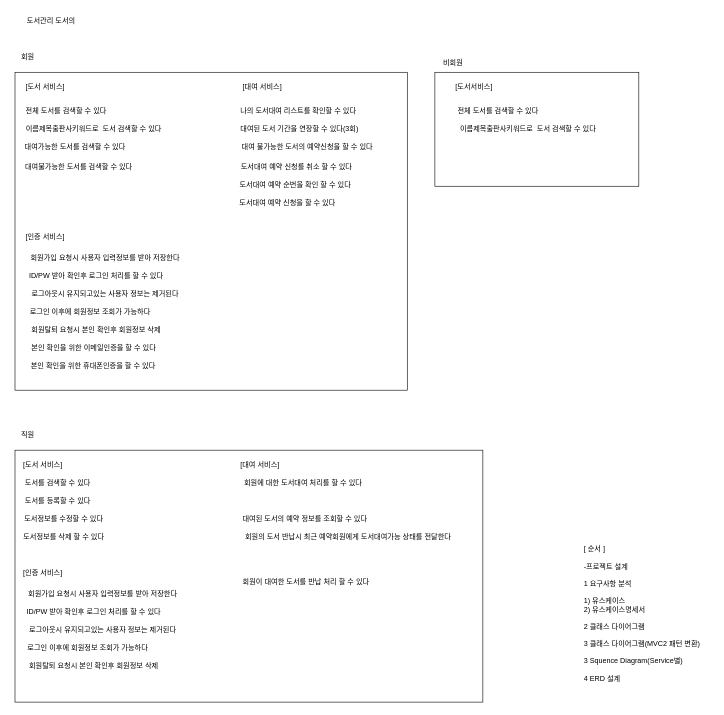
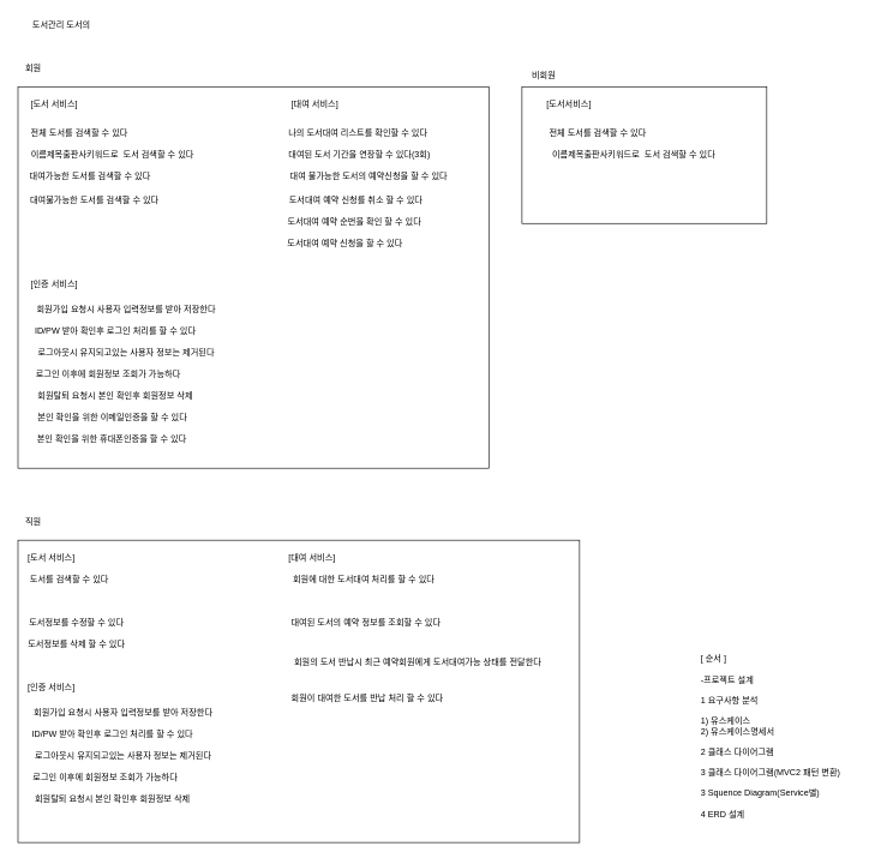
  <mxCell id="0" />
  <mxCell id="1" parent="0" />
  <mxCell id="2" value="" style="rounded=0;whiteSpace=wrap;html=1;" parent="1" vertex="1"><mxGeometry x="24" y="750" width="780" height="420" as="geometry" /></mxCell>
  <mxCell id="3" value="" style="rounded=0;whiteSpace=wrap;html=1;" parent="1" vertex="1"><mxGeometry x="724" y="120" width="340" height="190" as="geometry" /></mxCell>
  <mxCell id="4" value="" style="rounded=0;whiteSpace=wrap;html=1;" parent="1" vertex="1"><mxGeometry x="24" y="120" width="654" height="530" as="geometry" /></mxCell>
  <mxCell id="5" value="도서관리 도서의" style="text;html=1;align=center;verticalAlign=middle;resizable=0;points=[];autosize=1;strokeColor=none;fillColor=none;" parent="1" vertex="1"><mxGeometry x="24" y="20" width="120" height="30" as="geometry" /></mxCell>
  <mxCell id="6" value="회원" style="text;html=1;align=center;verticalAlign=middle;resizable=0;points=[];autosize=1;strokeColor=none;fillColor=none;" parent="1" vertex="1"><mxGeometry x="20" y="80" width="50" height="30" as="geometry" /></mxCell>
  <mxCell id="7" value="비회원" style="text;html=1;align=center;verticalAlign=middle;resizable=0;points=[];autosize=1;strokeColor=none;fillColor=none;" parent="1" vertex="1"><mxGeometry x="724" y="90" width="60" height="30" as="geometry" /></mxCell>
  <mxCell id="8" value="직원" style="text;html=1;align=center;verticalAlign=middle;resizable=0;points=[];autosize=1;strokeColor=none;fillColor=none;" parent="1" vertex="1"><mxGeometry x="20" y="710" width="50" height="30" as="geometry" /></mxCell>
  <mxCell id="9" value="전체 도서를 검색할 수 있다" style="text;html=1;align=center;verticalAlign=middle;resizable=0;points=[];autosize=1;strokeColor=none;fillColor=none;" parent="1" vertex="1"><mxGeometry x="24" y="170" width="170" height="30" as="geometry" /></mxCell>
  <mxCell id="10" value="도서대여 예약 신청을 할 수 있다" style="text;html=1;align=center;verticalAlign=middle;resizable=0;points=[];autosize=1;strokeColor=none;fillColor=none;" parent="1" vertex="1"><mxGeometry x="377.5" y="322" width="200" height="30" as="geometry" /></mxCell>
  <mxCell id="11" value="[도서 서비스]" style="text;html=1;align=center;verticalAlign=middle;resizable=0;points=[];autosize=1;strokeColor=none;fillColor=none;" parent="1" vertex="1"><mxGeometry x="29" y="130" width="90" height="30" as="geometry" /></mxCell>
  <mxCell id="12" value="[도서서비스]" style="text;html=1;align=center;verticalAlign=middle;resizable=0;points=[];autosize=1;strokeColor=none;fillColor=none;" parent="1" vertex="1"><mxGeometry x="744" y="130" width="90" height="30" as="geometry" /></mxCell>
  <mxCell id="13" value="[인증 서비스]" style="text;html=1;align=center;verticalAlign=middle;resizable=0;points=[];autosize=1;strokeColor=none;fillColor=none;" parent="1" vertex="1"><mxGeometry x="29" y="380" width="90" height="30" as="geometry" /></mxCell>
  <mxCell id="14" value="회원가입 요청시 사용자 입력정보를 받아 저장한다" style="text;html=1;align=center;verticalAlign=middle;resizable=0;points=[];autosize=1;strokeColor=none;fillColor=none;" parent="1" vertex="1"><mxGeometry x="29" y="414" width="290" height="30" as="geometry" /></mxCell>
  <mxCell id="15" value="ID/PW 받아 확인후 로그인 처리를 할 수 있다" style="text;html=1;align=center;verticalAlign=middle;resizable=0;points=[];autosize=1;strokeColor=none;fillColor=none;" parent="1" vertex="1"><mxGeometry x="29" y="444" width="260" height="30" as="geometry" /></mxCell>
  <mxCell id="16" value="로그아웃시 유지되고있는 사용자 정보는 제거된다" style="text;html=1;align=center;verticalAlign=middle;resizable=0;points=[];autosize=1;strokeColor=none;fillColor=none;" parent="1" vertex="1"><mxGeometry x="29" y="474" width="290" height="30" as="geometry" /></mxCell>
  <mxCell id="17" value="로그인 이후에 회원정보 조회가 가능하다" style="text;html=1;align=center;verticalAlign=middle;resizable=0;points=[];autosize=1;strokeColor=none;fillColor=none;" parent="1" vertex="1"><mxGeometry x="29" y="504" width="240" height="30" as="geometry" /></mxCell>
  <mxCell id="18" value="회원탈퇴 요청시 본인 확인후 회원정보 삭제" style="text;html=1;align=center;verticalAlign=middle;resizable=0;points=[];autosize=1;strokeColor=none;fillColor=none;" parent="1" vertex="1"><mxGeometry x="29" y="534" width="260" height="30" as="geometry" /></mxCell>
  <mxCell id="19" value="[인증 서비스]" style="text;html=1;align=center;verticalAlign=middle;resizable=0;points=[];autosize=1;strokeColor=none;fillColor=none;" parent="1" vertex="1"><mxGeometry x="25" y="940" width="90" height="30" as="geometry" /></mxCell>
  <mxCell id="20" value="회원가입 요청시 사용자 입력정보를 받아 저장한다" style="text;html=1;align=center;verticalAlign=middle;resizable=0;points=[];autosize=1;strokeColor=none;fillColor=none;" parent="1" vertex="1"><mxGeometry x="25" y="974" width="290" height="30" as="geometry" /></mxCell>
  <mxCell id="21" value="ID/PW 받아 확인후 로그인 처리를 할 수 있다" style="text;html=1;align=center;verticalAlign=middle;resizable=0;points=[];autosize=1;strokeColor=none;fillColor=none;" parent="1" vertex="1"><mxGeometry x="25" y="1004" width="260" height="30" as="geometry" /></mxCell>
  <mxCell id="22" value="로그아웃시 유지되고있는 사용자 정보는 제거된다" style="text;html=1;align=center;verticalAlign=middle;resizable=0;points=[];autosize=1;strokeColor=none;fillColor=none;" parent="1" vertex="1"><mxGeometry x="25" y="1034" width="290" height="30" as="geometry" /></mxCell>
  <mxCell id="23" value="로그인 이후에 회원정보 조회가 가능하다" style="text;html=1;align=center;verticalAlign=middle;resizable=0;points=[];autosize=1;strokeColor=none;fillColor=none;" parent="1" vertex="1"><mxGeometry x="25" y="1064" width="240" height="30" as="geometry" /></mxCell>
  <mxCell id="24" value="회원탈퇴 요청시 본인 확인후 회원정보 삭제" style="text;html=1;align=center;verticalAlign=middle;resizable=0;points=[];autosize=1;strokeColor=none;fillColor=none;" parent="1" vertex="1"><mxGeometry x="25" y="1094" width="260" height="30" as="geometry" /></mxCell>
  <mxCell id="25" value="[대여 서비스]" style="text;html=1;align=center;verticalAlign=middle;resizable=0;points=[];autosize=1;strokeColor=none;fillColor=none;" parent="1" vertex="1"><mxGeometry x="390.5" y="130" width="90" height="30" as="geometry" /></mxCell>
  <mxCell id="26" value="도서를 검색할 수 있다" style="text;html=1;align=center;verticalAlign=middle;resizable=0;points=[];autosize=1;strokeColor=none;fillColor=none;" parent="1" vertex="1"><mxGeometry x="25" y="790" width="140" height="30" as="geometry" /></mxCell>
  <mxCell id="27" value="[도서 서비스]" style="text;html=1;align=center;verticalAlign=middle;resizable=0;points=[];autosize=1;strokeColor=none;fillColor=none;" parent="1" vertex="1"><mxGeometry x="25" y="760" width="90" height="30" as="geometry" /></mxCell>
- <mxCell id="28" value="도서를 등록할 수 있다" style="text;html=1;align=center;verticalAlign=middle;resizable=0;points=[];autosize=1;strokeColor=none;fillColor=none;" parent="1" vertex="1"><mxGeometry x="25" y="820" width="140" height="30" as="geometry" /></mxCell>
  <mxCell id="29" value="도서정보를 수정할 수 있다" style="text;html=1;align=center;verticalAlign=middle;resizable=0;points=[];autosize=1;strokeColor=none;fillColor=none;" parent="1" vertex="1"><mxGeometry x="20" y="850" width="170" height="30" as="geometry" /></mxCell>
  <mxCell id="30" value="도서정보를 삭제 할 수 있다" style="text;html=1;align=center;verticalAlign=middle;resizable=0;points=[];autosize=1;strokeColor=none;fillColor=none;" parent="1" vertex="1"><mxGeometry x="20" y="880" width="170" height="30" as="geometry" /></mxCell>
  <mxCell id="31" value="[대여 서비스]" style="text;html=1;align=center;verticalAlign=middle;resizable=0;points=[];autosize=1;strokeColor=none;fillColor=none;" parent="1" vertex="1"><mxGeometry x="387" y="760" width="90" height="30" as="geometry" /></mxCell>
  <mxCell id="32" value="도서대여 예약 신청를 취소 할 수 있다" style="text;html=1;align=center;verticalAlign=middle;resizable=0;points=[];autosize=1;strokeColor=none;fillColor=none;" parent="1" vertex="1"><mxGeometry x="382.5" y="262" width="220" height="30" as="geometry" /></mxCell>
  <mxCell id="33" value="회원에 대한 도서대여 처리를 할 수 있다" style="text;html=1;align=center;verticalAlign=middle;resizable=0;points=[];autosize=1;strokeColor=none;fillColor=none;" parent="1" vertex="1"><mxGeometry x="384" y="790" width="240" height="30" as="geometry" /></mxCell>
  <mxCell id="34" value="나의 도서대여 리스트를 확인할 수 있다" style="text;html=1;align=center;verticalAlign=middle;resizable=0;points=[];autosize=1;strokeColor=none;fillColor=none;" parent="1" vertex="1"><mxGeometry x="380.5" y="170" width="230" height="30" as="geometry" /></mxCell>
  <mxCell id="35" value="도서대여 예약 순번을 확인 할 수 있다" style="text;html=1;align=center;verticalAlign=middle;resizable=0;points=[];autosize=1;strokeColor=none;fillColor=none;" parent="1" vertex="1"><mxGeometry x="380.5" y="292" width="220" height="30" as="geometry" /></mxCell>
  <mxCell id="36" value="회원이 대여한 도서를 반납 처리 할 수 있다" style="text;html=1;align=center;verticalAlign=middle;resizable=0;points=[];autosize=1;strokeColor=none;fillColor=none;" parent="1" vertex="1"><mxGeometry x="384" y="955" width="250" height="30" as="geometry" /></mxCell>
  <mxCell id="37" value="대여된 도서의 예약 정보를 조회할 수 있다" style="text;html=1;align=center;verticalAlign=middle;resizable=0;points=[];autosize=1;strokeColor=none;fillColor=none;" parent="1" vertex="1"><mxGeometry x="382" y="850" width="250" height="30" as="geometry" /></mxCell>
  <mxCell id="38" value="대여된 도서 기간을 연장할 수 있다(3회)" style="text;html=1;align=center;verticalAlign=middle;resizable=0;points=[];autosize=1;strokeColor=none;fillColor=none;" parent="1" vertex="1"><mxGeometry x="382.5" y="200" width="230" height="30" as="geometry" /></mxCell>
  <mxCell id="39" value="대여 불가능한 도서의 예약신청을 할 수 있다" style="text;html=1;align=center;verticalAlign=middle;resizable=0;points=[];autosize=1;strokeColor=none;fillColor=none;" parent="1" vertex="1"><mxGeometry x="380.5" y="230" width="260" height="30" as="geometry" /></mxCell>
  <mxCell id="40" value="대여가능한 도서를 검색할 수 있다" style="text;html=1;align=center;verticalAlign=middle;resizable=0;points=[];autosize=1;strokeColor=none;fillColor=none;" parent="1" vertex="1"><mxGeometry x="24" y="230" width="200" height="30" as="geometry" /></mxCell>
  <mxCell id="41" value="이름제목출판사키워드로&amp;nbsp; 도서 검색할 수 있다" style="text;html=1;align=center;verticalAlign=middle;resizable=0;points=[];autosize=1;strokeColor=none;fillColor=none;" parent="1" vertex="1"><mxGeometry x="20" y="200" width="270" height="30" as="geometry" /></mxCell>
  <mxCell id="42" value="전체 도서를 검색할 수 있다" style="text;html=1;align=center;verticalAlign=middle;resizable=0;points=[];autosize=1;strokeColor=none;fillColor=none;" parent="1" vertex="1"><mxGeometry x="744" y="170" width="170" height="30" as="geometry" /></mxCell>
  <mxCell id="43" value="대여불가능한 도서를 검색할 수 있다" style="text;html=1;align=center;verticalAlign=middle;resizable=0;points=[];autosize=1;strokeColor=none;fillColor=none;" parent="1" vertex="1"><mxGeometry x="20" y="262" width="220" height="30" as="geometry" /></mxCell>
  <mxCell id="44" value="이름제목출판사키워드로&amp;nbsp; 도서 검색할 수 있다" style="text;html=1;align=center;verticalAlign=middle;resizable=0;points=[];autosize=1;strokeColor=none;fillColor=none;" parent="1" vertex="1"><mxGeometry x="744" y="200" width="270" height="30" as="geometry" /></mxCell>
  <mxCell id="45" value="본인 확인을 위한 이메일인증을 할 수 있다" style="text;html=1;align=center;verticalAlign=middle;resizable=0;points=[];autosize=1;strokeColor=none;fillColor=none;" parent="1" vertex="1"><mxGeometry x="30" y="564" width="250" height="30" as="geometry" /></mxCell>
  <mxCell id="46" value="본인 확인을 위한 휴대폰인증을 할 수 있다" style="text;html=1;align=center;verticalAlign=middle;resizable=0;points=[];autosize=1;strokeColor=none;fillColor=none;" parent="1" vertex="1"><mxGeometry x="29" y="594" width="250" height="30" as="geometry" /></mxCell>
- <mxCell id="47" value="회원의 도서 반납시&amp;nbsp;최근 예약회원에게 도서대여가능 상태를 전달한다" style="text;html=1;align=center;verticalAlign=middle;resizable=0;points=[];autosize=1;strokeColor=none;fillColor=none;" parent="1" vertex="1"><mxGeometry x="384" y="880" width="390" height="30" as="geometry" /></mxCell>
+ <mxCell id="47" value="회원의 도서 반납시&amp;nbsp;최근 예약회원에게 도서대여가능 상태를 전달한다" style="text;html=1;align=center;verticalAlign=middle;resizable=0;points=[];autosize=1;strokeColor=none;fillColor=none;" parent="1" vertex="1"><mxGeometry x="384" y="905" width="390" height="30" as="geometry" /></mxCell>
  <mxCell id="48" value="&lt;div style=&quot;text-align: left;&quot;&gt;&lt;span style=&quot;background-color: initial;&quot;&gt;[ 순서 ]&lt;/span&gt;&lt;/div&gt;&lt;div style=&quot;text-align: left;&quot;&gt;&lt;span style=&quot;background-color: initial;&quot;&gt;&lt;br&gt;&lt;/span&gt;&lt;/div&gt;&lt;div style=&quot;text-align: left;&quot;&gt;&lt;span style=&quot;background-color: initial;&quot;&gt;-프로젝트 설계&lt;/span&gt;&lt;/div&gt;&lt;div style=&quot;text-align: left;&quot;&gt;&lt;span style=&quot;background-color: initial;&quot;&gt;&lt;br&gt;&lt;/span&gt;&lt;/div&gt;&lt;div style=&quot;text-align: left;&quot;&gt;&lt;span style=&quot;background-color: initial;&quot;&gt;1 요구사항 분석&lt;/span&gt;&lt;/div&gt;&lt;div style=&quot;text-align: left;&quot;&gt;&lt;span style=&quot;background-color: initial;&quot;&gt;&lt;br&gt;&lt;/span&gt;&lt;/div&gt;&lt;div style=&quot;text-align: left;&quot;&gt;&lt;span style=&quot;background-color: initial;&quot;&gt;1) 유스케이스&amp;nbsp;&lt;/span&gt;&lt;/div&gt;&lt;span style=&quot;&quot;&gt;&lt;div style=&quot;text-align: left;&quot;&gt;&lt;span style=&quot;background-color: initial;&quot;&gt;2) 유스케이스명세서&lt;/span&gt;&lt;/div&gt;&lt;div style=&quot;text-align: left;&quot;&gt;&lt;span style=&quot;background-color: initial;&quot;&gt;&lt;br&gt;&lt;/span&gt;&lt;/div&gt;&lt;div style=&quot;text-align: left;&quot;&gt;&lt;span style=&quot;background-color: initial;&quot;&gt;2 클래스 다이어그램&lt;/span&gt;&lt;/div&gt;&lt;div style=&quot;text-align: left;&quot;&gt;&lt;span style=&quot;background-color: initial;&quot;&gt;&lt;br&gt;&lt;/span&gt;&lt;/div&gt;&lt;div style=&quot;text-align: left;&quot;&gt;3 클래스 다이어그램(MVC2 패턴 변환)&lt;/div&gt;&lt;div style=&quot;text-align: left;&quot;&gt;&lt;br&gt;&lt;/div&gt;&lt;div style=&quot;text-align: left;&quot;&gt;3 Squence Diagram(Service별)&lt;/div&gt;&lt;div style=&quot;text-align: left;&quot;&gt;&lt;br&gt;&lt;/div&gt;&lt;div style=&quot;text-align: left;&quot;&gt;4 ERD 설계&lt;/div&gt;&lt;div style=&quot;text-align: left;&quot;&gt;&lt;br&gt;&lt;/div&gt;&lt;/span&gt;" style="text;html=1;align=center;verticalAlign=middle;resizable=0;points=[];autosize=1;strokeColor=none;fillColor=none;" parent="1" vertex="1"><mxGeometry x="954" y="900" width="230" height="260" as="geometry" /></mxCell>
